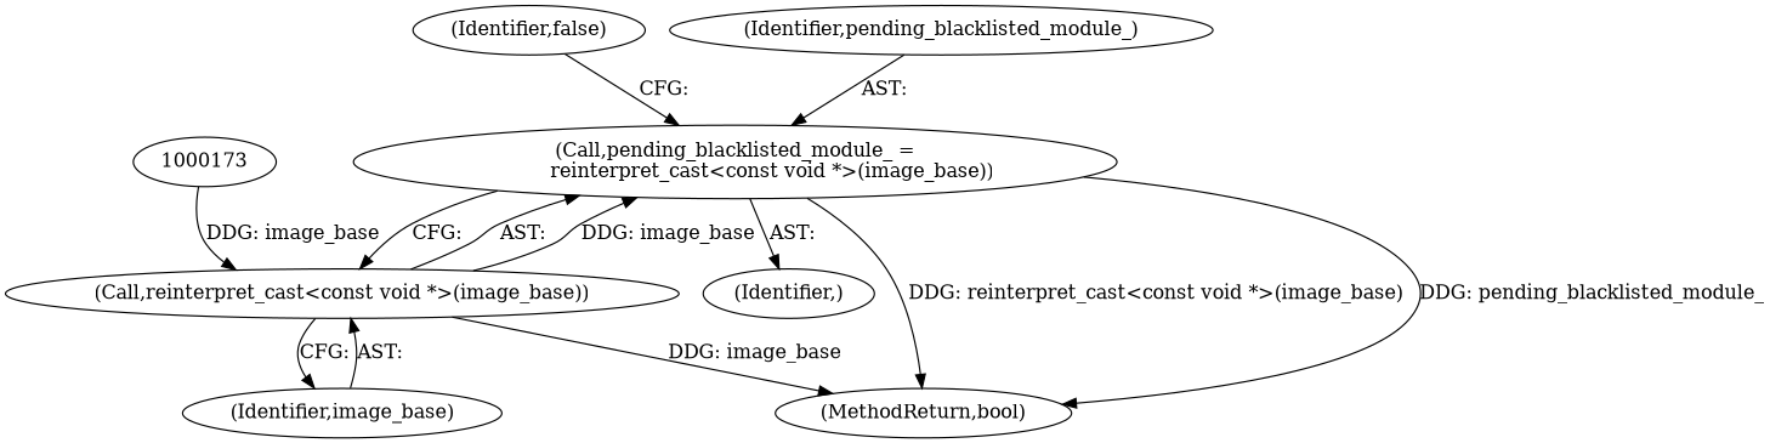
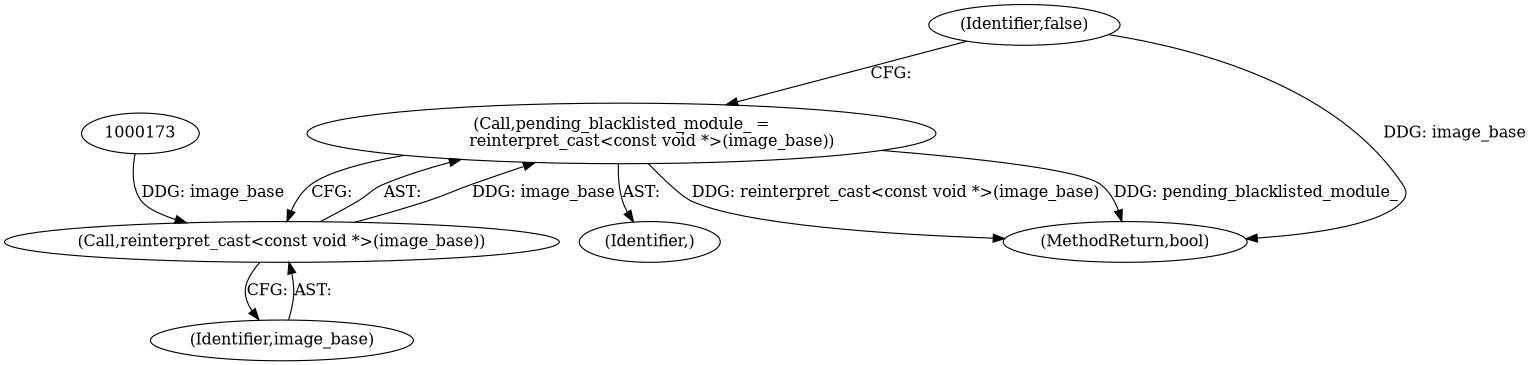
  digraph {
    n1 [label="(Call,pending_blacklisted_module_ =\n            reinterpret_cast<const void *>(image_base))"]
    n2 [label="(Call,reinterpret_cast<const void *>(image_base))"]
    n3 [label="(Identifier,)"]
    n4 [label="(MethodReturn,bool)"]
    n5 [label="(Identifier,image_base)"]
    n6 [label="(Identifier,false)"]
-   n7 [label="(Identifier,pending_blacklisted_module_)"]
    1000173
    n1 -> n2 [label="CFG: "]
    n1 -> n3 [label="AST: "]
    n1 -> n4 [label="DDG: reinterpret_cast<const void *>(image_base)"]
    n1 -> n4 [label="DDG: pending_blacklisted_module_"]
    n2 -> n1 [label="AST: "]
    n2 -> n1 [label="DDG: image_base"]
-   n2 -> n4 [label="DDG: image_base"]
+   n6 -> n4 [label="DDG: image_base"]
    n2 -> n5 [label="CFG: "]
    n5 -> n2 [label="AST: "]
    n6 -> n1 [label="CFG: "]
-   n7 -> n1 [label="AST: "]
    1000173 -> n2 [label="DDG: image_base"]
  }
